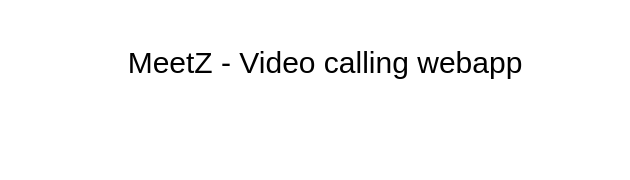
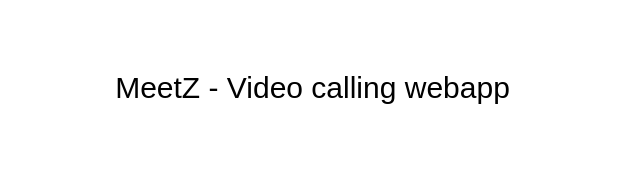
  <mxCell id="0" />
  <mxCell id="1" parent="0" />
- <mxCell id="2" value="MeetZ - Video calling webapp" style="text;strokeColor=none;align=center;fillColor=none;html=1;verticalAlign=middle;whiteSpace=wrap;rounded=0;" vertex="1" parent="1"><mxGeometry x="25" y="10" width="210" height="30" as="geometry" /></mxCell>
+ <mxCell id="2" value="MeetZ - Video calling webapp" style="text;strokeColor=none;align=center;fillColor=none;html=1;verticalAlign=middle;whiteSpace=wrap;rounded=0;" vertex="1" parent="1"><mxGeometry x="20" y="20" width="210" height="30" as="geometry" /></mxCell>
